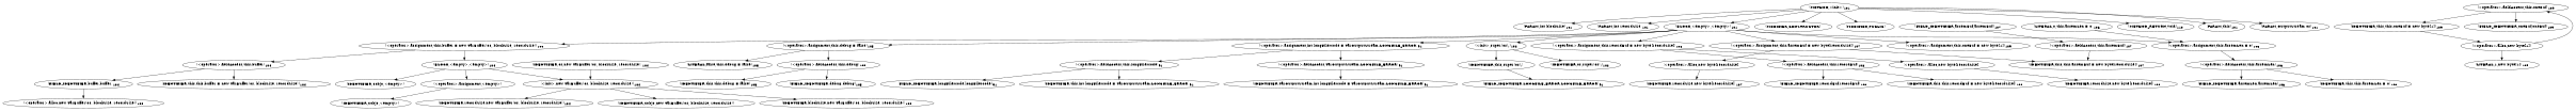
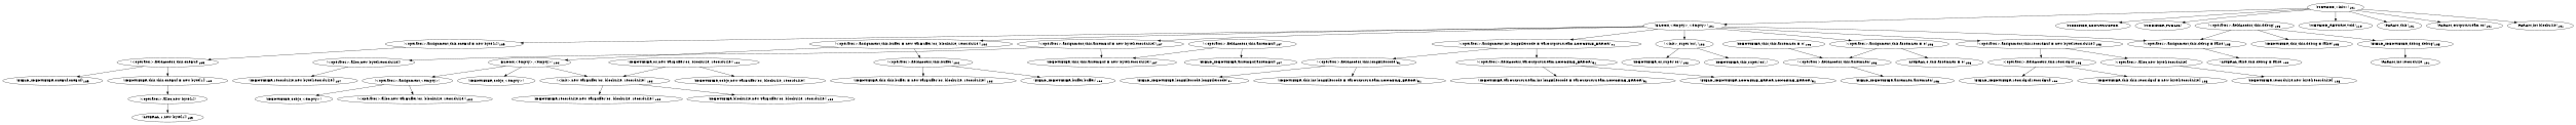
  digraph {
    n1 [label=<(METHOD,&lt;init&gt;)<SUB>101</SUB>>]
    n2 [label=<(PARAM,this)<SUB>101</SUB>>]
    n3 [label=<(PARAM,OutputStream os)<SUB>101</SUB>>]
    n4 [label=<(PARAM,int blockSize)<SUB>101</SUB>>]
    n5 [label=<(PARAM,int recordSize)<SUB>101</SUB>>]
    n6 [label=<(BLOCK,&lt;empty&gt;,&lt;empty&gt;)<SUB>101</SUB>>]
    n7 [label=<(MODIFIER,CONSTRUCTOR)>]
    n8 [label=<(MODIFIER,PUBLIC)>]
    n9 [label=<(METHOD_RETURN,void)<SUB>110</SUB>>]
    n10 [label=<(&lt;operator&gt;.assignment,int longFileMode = TarOutputStream.LONGFILE_ERROR)<SUB>91</SUB>>]
    n11 [label=<(&lt;init&gt;,super(os);)<SUB>102</SUB>>]
    n12 [label=<(&lt;operator&gt;.assignment,this.buffer = new TarBuffer(os, blockSize, recordSize))<SUB>104</SUB>>]
    n13 [label=<(&lt;operator&gt;.assignment,this.debug = false)<SUB>105</SUB>>]
    n14 [label=<(&lt;operator&gt;.assignment,this.assemLen = 0)<SUB>106</SUB>>]
    n15 [label=<(&lt;operator&gt;.assignment,this.assemBuf = new byte[recordSize])<SUB>107</SUB>>]
    n16 [label=<(&lt;operator&gt;.assignment,this.recordBuf = new byte[recordSize])<SUB>108</SUB>>]
    n17 [label=<(&lt;operator&gt;.assignment,this.oneBuf = new byte[1])<SUB>109</SUB>>]
    n18 [label=<(&lt;operator&gt;.fieldAccess,this.longFileMode)<SUB>91</SUB>>]
    n19 [label=<(&lt;operator&gt;.fieldAccess,TarOutputStream.LONGFILE_ERROR)<SUB>91</SUB>>]
    n20 [label=<(IDENTIFIER,this,super(os);)>]
    n21 [label=<(IDENTIFIER,os,super(os);)<SUB>102</SUB>>]
    n22 [label=<(&lt;operator&gt;.fieldAccess,this.buffer)<SUB>104</SUB>>]
    n23 [label=<(BLOCK,&lt;empty&gt;,&lt;empty&gt;)<SUB>104</SUB>>]
    n24 [label=<(&lt;operator&gt;.fieldAccess,this.debug)<SUB>105</SUB>>]
    n25 [label=<(LITERAL,false,this.debug = false)<SUB>105</SUB>>]
    n26 [label=<(&lt;operator&gt;.fieldAccess,this.assemLen)<SUB>106</SUB>>]
    n27 [label=<(LITERAL,0,this.assemLen = 0)<SUB>106</SUB>>]
    n28 [label=<(&lt;operator&gt;.alloc,new byte[recordSize])>]
    n29 [label=<(IDENTIFIER,this,this.assemBuf = new byte[recordSize])<SUB>107</SUB>>]
    n30 [label=<(&lt;operator&gt;.fieldAccess,this.recordBuf)<SUB>108</SUB>>]
    n31 [label=<(&lt;operator&gt;.alloc,new byte[recordSize])>]
    n32 [label=<(&lt;operator&gt;.fieldAccess,this.oneBuf)<SUB>109</SUB>>]
    n33 [label=<(IDENTIFIER,this,int longFileMode = TarOutputStream.LONGFILE_ERROR)<SUB>91</SUB>>]
    n34 [label=<(FIELD_IDENTIFIER,longFileMode,longFileMode)<SUB>91</SUB>>]
    n35 [label=<(IDENTIFIER,TarOutputStream,int longFileMode = TarOutputStream.LONGFILE_ERROR)<SUB>91</SUB>>]
    n36 [label=<(FIELD_IDENTIFIER,LONGFILE_ERROR,LONGFILE_ERROR)<SUB>91</SUB>>]
    n37 [label=<(IDENTIFIER,this,this.buffer = new TarBuffer(os, blockSize, recordSize))<SUB>104</SUB>>]
    n38 [label=<(FIELD_IDENTIFIER,buffer,buffer)<SUB>104</SUB>>]
    n39 [label=<(&lt;operator&gt;.assignment,&lt;empty&gt;)>]
    n40 [label=<(&lt;init&gt;,new TarBuffer(os, blockSize, recordSize))<SUB>104</SUB>>]
    n41 [label=<(IDENTIFIER,$obj0,&lt;empty&gt;)>]
    n42 [label=<(IDENTIFIER,$obj0,&lt;empty&gt;)>]
    n43 [label=<(&lt;operator&gt;.alloc,new TarBuffer(os, blockSize, recordSize))<SUB>104</SUB>>]
    n44 [label=<(IDENTIFIER,$obj0,new TarBuffer(os, blockSize, recordSize))>]
    n45 [label=<(IDENTIFIER,blockSize,new TarBuffer(os, blockSize, recordSize))<SUB>104</SUB>>]
    n46 [label=<(IDENTIFIER,recordSize,new TarBuffer(os, blockSize, recordSize))<SUB>104</SUB>>]
    n47 [label=<(IDENTIFIER,os,new TarBuffer(os, blockSize, recordSize))<SUB>104</SUB>>]
    n48 [label=<(IDENTIFIER,this,this.debug = false)<SUB>105</SUB>>]
    n49 [label=<(FIELD_IDENTIFIER,debug,debug)<SUB>105</SUB>>]
    n50 [label=<(IDENTIFIER,this,this.assemLen = 0)<SUB>106</SUB>>]
    n51 [label=<(FIELD_IDENTIFIER,assemLen,assemLen)<SUB>106</SUB>>]
    n52 [label=<(&lt;operator&gt;.fieldAccess,this.assemBuf)<SUB>107</SUB>>]
    n53 [label=<(FIELD_IDENTIFIER,assemBuf,assemBuf)<SUB>107</SUB>>]
    n54 [label=<(IDENTIFIER,recordSize,new byte[recordSize])<SUB>107</SUB>>]
    n55 [label=<(IDENTIFIER,this,this.recordBuf = new byte[recordSize])<SUB>108</SUB>>]
    n56 [label=<(FIELD_IDENTIFIER,recordBuf,recordBuf)<SUB>108</SUB>>]
    n57 [label=<(IDENTIFIER,recordSize,new byte[recordSize])<SUB>108</SUB>>]
    n58 [label=<(IDENTIFIER,this,this.oneBuf = new byte[1])<SUB>109</SUB>>]
    n59 [label=<(FIELD_IDENTIFIER,oneBuf,oneBuf)<SUB>109</SUB>>]
    n60 [label=<(&lt;operator&gt;.alloc,new byte[1])>]
    n61 [label=<(LITERAL,1,new byte[1])<SUB>109</SUB>>]
    n1 -> n2
    n1 -> n3
    n1 -> n4
-   n1 -> n5
+   n49 -> n5
    n1 -> n6
    n1 -> n7
    n1 -> n8
    n1 -> n9
    n6 -> n10
    n6 -> n11
    n6 -> n12
    n6 -> n13
    n6 -> n14
    n6 -> n15
    n6 -> n16
    n6 -> n17
    n10 -> n18
    n10 -> n19
    n11 -> n20
    n11 -> n21
    n12 -> n22
    n12 -> n23
-   n13 -> n24
+   n24 -> n13
    n13 -> n25
    n14 -> n26
-   n27 -> n14
+   n14 -> n27
    n15 -> n28
    n15 -> n29
    n16 -> n30
    n16 -> n31
-   n60 -> n32
+   n17 -> n32
    n18 -> n33
    n18 -> n34
    n19 -> n35
-   n20 -> n36
+   n19 -> n36
    n22 -> n37
    n22 -> n38
    n23 -> n39
    n23 -> n40
    n23 -> n41
    n24 -> n48
    n24 -> n49
-   n26 -> n50
+   n50 -> n26
    n26 -> n51
    n28 -> n54
    n30 -> n55
    n30 -> n56
    n31 -> n57
    n32 -> n58
    n32 -> n59
    n39 -> n42
-   n38 -> n43
-   n40 -> n44
+   n39 -> n43
+   n47 -> n44
    n40 -> n45
    n40 -> n46
    n47 -> n40
    n52 -> n29
-   n53 -> n52
+   n52 -> n53
    n58 -> n60
    n60 -> n61
  }
